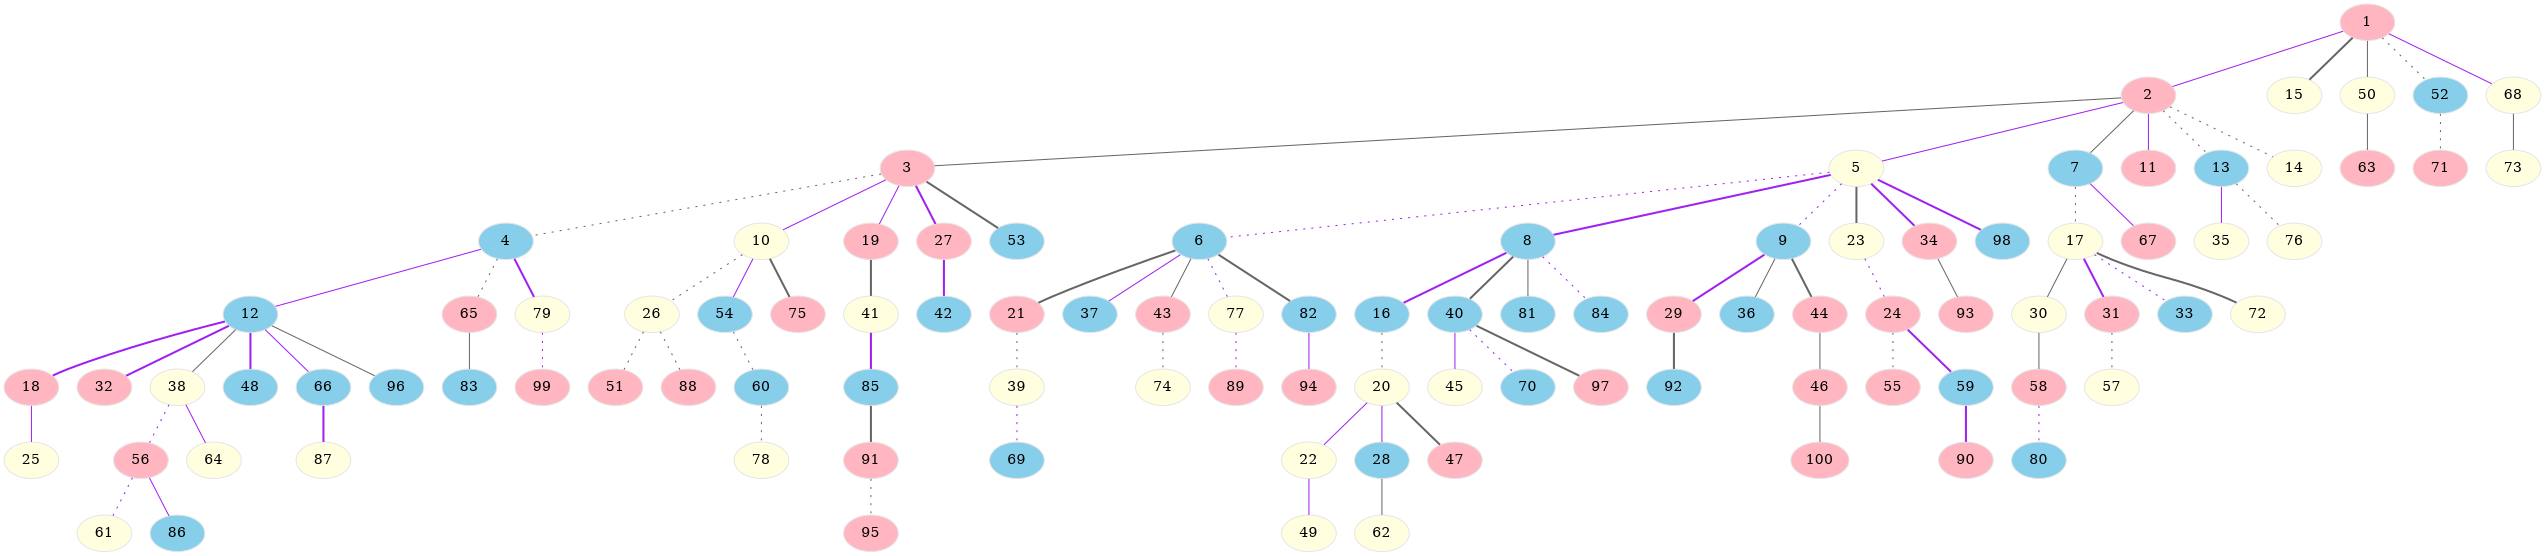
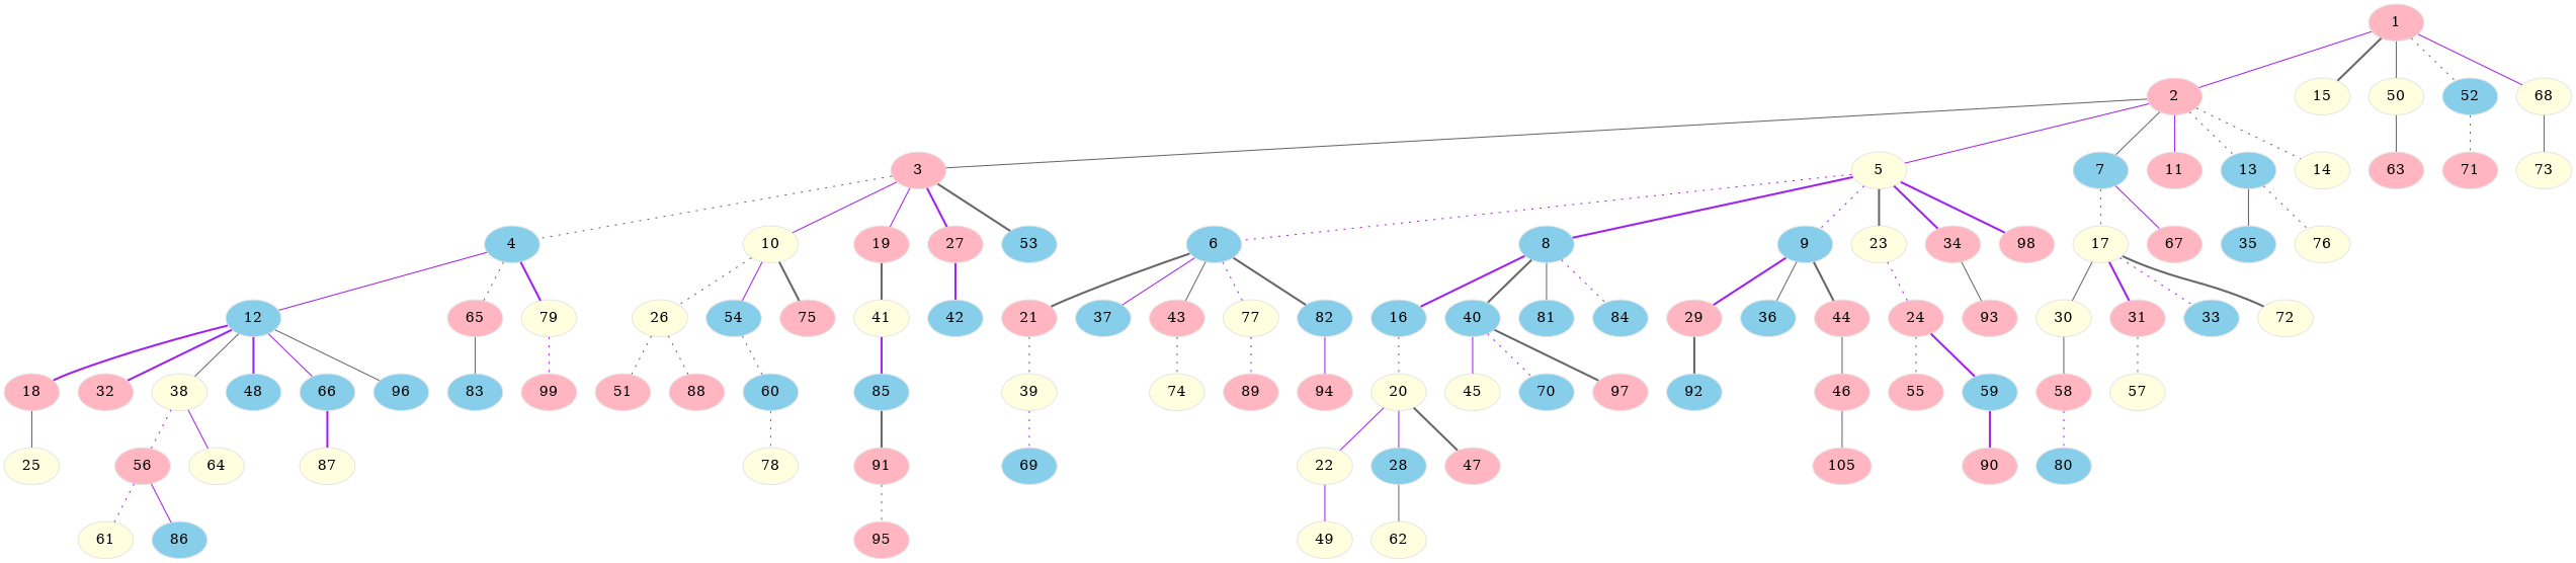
  graph {
    node [color=gray90 fillcolor=lightpink style=filled]
    edge [color=gray40 style=solid]
    1
    2
    15 [fillcolor=lightyellow]
    50 [fillcolor=lightyellow]
    52 [fillcolor=skyblue]
    68 [fillcolor=lightyellow]
    3
    5 [fillcolor=lightyellow]
    7 [fillcolor=skyblue]
    11
    13 [fillcolor=skyblue]
    14 [fillcolor=lightyellow]
    63
    71
    73 [fillcolor=lightyellow]
    4 [fillcolor=skyblue]
    10 [fillcolor=lightyellow]
    19
    27
    53 [fillcolor=skyblue]
    6 [fillcolor=skyblue]
    8 [fillcolor=skyblue]
    9 [fillcolor=skyblue]
    23 [fillcolor=lightyellow]
    34
-   98 [fillcolor=skyblue]
+   98
    17 [fillcolor=lightyellow]
    67
-   35 [fillcolor=lightyellow]
+   35 [fillcolor=skyblue]
    76 [fillcolor=lightyellow]
    12 [fillcolor=skyblue]
    65
    79 [fillcolor=lightyellow]
    26 [fillcolor=lightyellow]
    54 [fillcolor=skyblue]
    75
    41 [fillcolor=lightyellow]
    42 [fillcolor=skyblue]
    18
    32
    38 [fillcolor=lightyellow]
    48 [fillcolor=skyblue]
    66 [fillcolor=skyblue]
    96 [fillcolor=skyblue]
    83 [fillcolor=skyblue]
    99
    21
    37 [fillcolor=skyblue]
    43
    77 [fillcolor=lightyellow]
    82 [fillcolor=skyblue]
    16 [fillcolor=skyblue]
    40 [fillcolor=skyblue]
    81 [fillcolor=skyblue]
    84 [fillcolor=skyblue]
    29
    36 [fillcolor=skyblue]
    44
    24
    93
    39 [fillcolor=lightyellow]
    74 [fillcolor=lightyellow]
    89
    94
    30 [fillcolor=lightyellow]
    31
    33 [fillcolor=skyblue]
    72 [fillcolor=lightyellow]
    20 [fillcolor=lightyellow]
    45 [fillcolor=lightyellow]
    70 [fillcolor=skyblue]
    97
    92 [fillcolor=skyblue]
    46
    51
    88
    60 [fillcolor=skyblue]
    25 [fillcolor=lightyellow]
    56
    64 [fillcolor=lightyellow]
    87 [fillcolor=lightyellow]
    22 [fillcolor=lightyellow]
    28 [fillcolor=skyblue]
    47
    58
    57 [fillcolor=lightyellow]
    85 [fillcolor=skyblue]
    49 [fillcolor=lightyellow]
    62 [fillcolor=lightyellow]
    69 [fillcolor=skyblue]
    55
    59 [fillcolor=skyblue]
    90
    80 [fillcolor=skyblue]
    61 [fillcolor=lightyellow]
    86 [fillcolor=skyblue]
    91
-   100
+   100 [label=105]
    78 [fillcolor=lightyellow]
    95
    1 -- 2 [color=purple]
    1 -- 15 [style=bold]
    1 -- 50
    1 -- 52 [style=dotted]
    1 -- 68 [color=purple]
    2 -- 3
    2 -- 5 [color=purple]
    2 -- 7
    2 -- 11 [color=purple]
    2 -- 13 [style=dotted]
    2 -- 14 [style=dotted]
    50 -- 63
    52 -- 71 [style=dotted]
    68 -- 73
    3 -- 4 [style=dotted]
    3 -- 10 [color=purple]
    3 -- 19 [color=purple]
    3 -- 27 [color=purple style=bold]
    3 -- 53 [style=bold]
    5 -- 6 [color=purple style=dotted]
    5 -- 8 [color=purple style=bold]
    5 -- 9 [color=purple style=dotted]
    5 -- 23 [style=bold]
    5 -- 34 [color=purple style=bold]
    5 -- 98 [color=purple style=bold]
    7 -- 17 [style=dotted]
    7 -- 67 [color=purple]
    13 -- 35 [color=purple]
    13 -- 76 [style=dotted]
    4 -- 12 [color=purple]
    4 -- 65 [style=dotted]
    4 -- 79 [color=purple style=bold]
    10 -- 26 [style=dotted]
    10 -- 54 [color=purple]
    10 -- 75 [style=bold]
    19 -- 41 [style=bold]
    27 -- 42 [color=purple style=bold]
    6 -- 21 [style=bold]
    6 -- 37 [color=purple]
    6 -- 43
    6 -- 77 [color=purple style=dotted]
    6 -- 82 [style=bold]
    8 -- 16 [color=purple style=bold]
    8 -- 40 [style=bold]
    8 -- 81
    8 -- 84 [color=purple style=dotted]
    9 -- 29 [color=purple style=bold]
    9 -- 36
    9 -- 44 [style=bold]
    23 -- 24 [color=purple style=dotted]
    34 -- 93
    17 -- 30
    17 -- 31 [color=purple style=bold]
    17 -- 33 [color=purple style=dotted]
    17 -- 72 [style=bold]
    12 -- 18 [color=purple style=bold]
    12 -- 32 [color=purple style=bold]
    12 -- 38
    12 -- 48 [color=purple style=bold]
    12 -- 66 [color=purple]
    12 -- 96
    65 -- 83
    79 -- 99 [color=purple style=dotted]
    26 -- 51 [style=dotted]
    26 -- 88 [style=dotted]
    54 -- 60 [style=dotted]
    41 -- 85 [color=purple style=bold]
    18 -- 25 [color=purple]
    38 -- 56 [color=purple style=dotted]
    38 -- 64 [color=purple]
    66 -- 87 [color=purple style=bold]
    21 -- 39 [style=dotted]
    43 -- 74 [style=dotted]
    77 -- 89 [color=purple style=dotted]
    82 -- 94 [color=purple]
    16 -- 20 [style=dotted]
    40 -- 45 [color=purple]
    40 -- 70 [color=purple style=dotted]
    40 -- 97 [style=bold]
    29 -- 92 [style=bold]
    44 -- 46
    24 -- 55 [style=dotted]
    24 -- 59 [color=purple style=bold]
    39 -- 69 [color=purple style=dotted]
    30 -- 58
    31 -- 57 [style=dotted]
    20 -- 22 [color=purple]
    20 -- 28 [color=purple]
    20 -- 47 [style=bold]
    46 -- 100
    60 -- 78 [style=dotted]
    56 -- 61 [color=purple style=dotted]
    56 -- 86 [color=purple]
    22 -- 49 [color=purple]
    28 -- 62
    58 -- 80 [color=purple style=dotted]
    85 -- 91 [style=bold]
    59 -- 90 [color=purple style=bold]
    91 -- 95 [style=dotted]
  }
